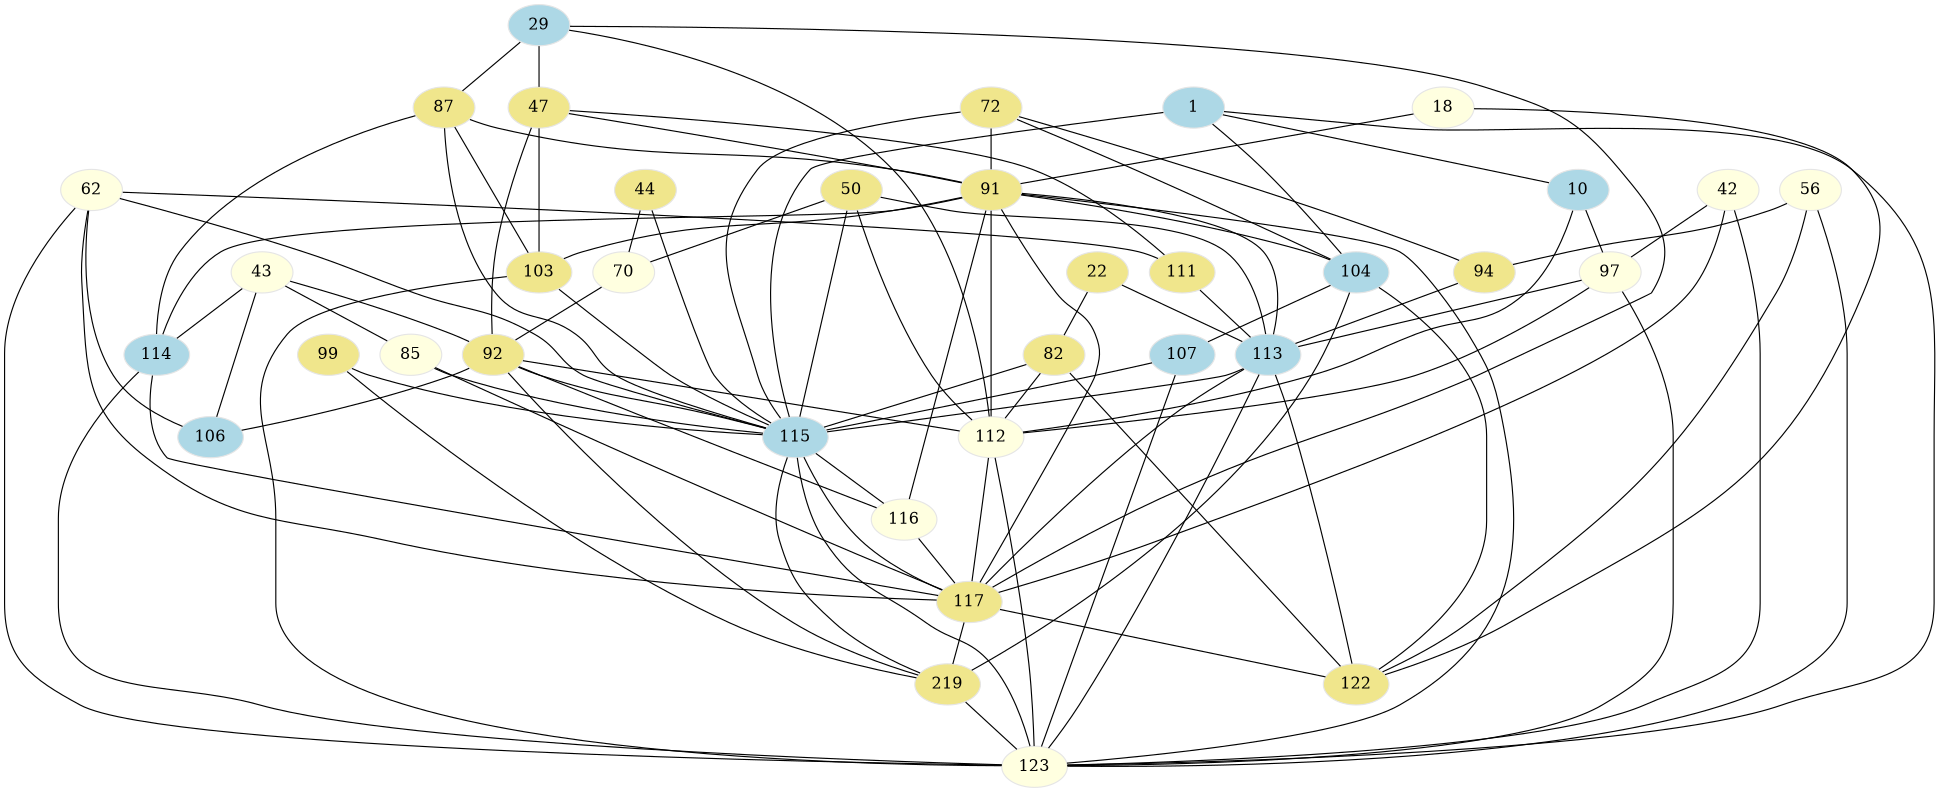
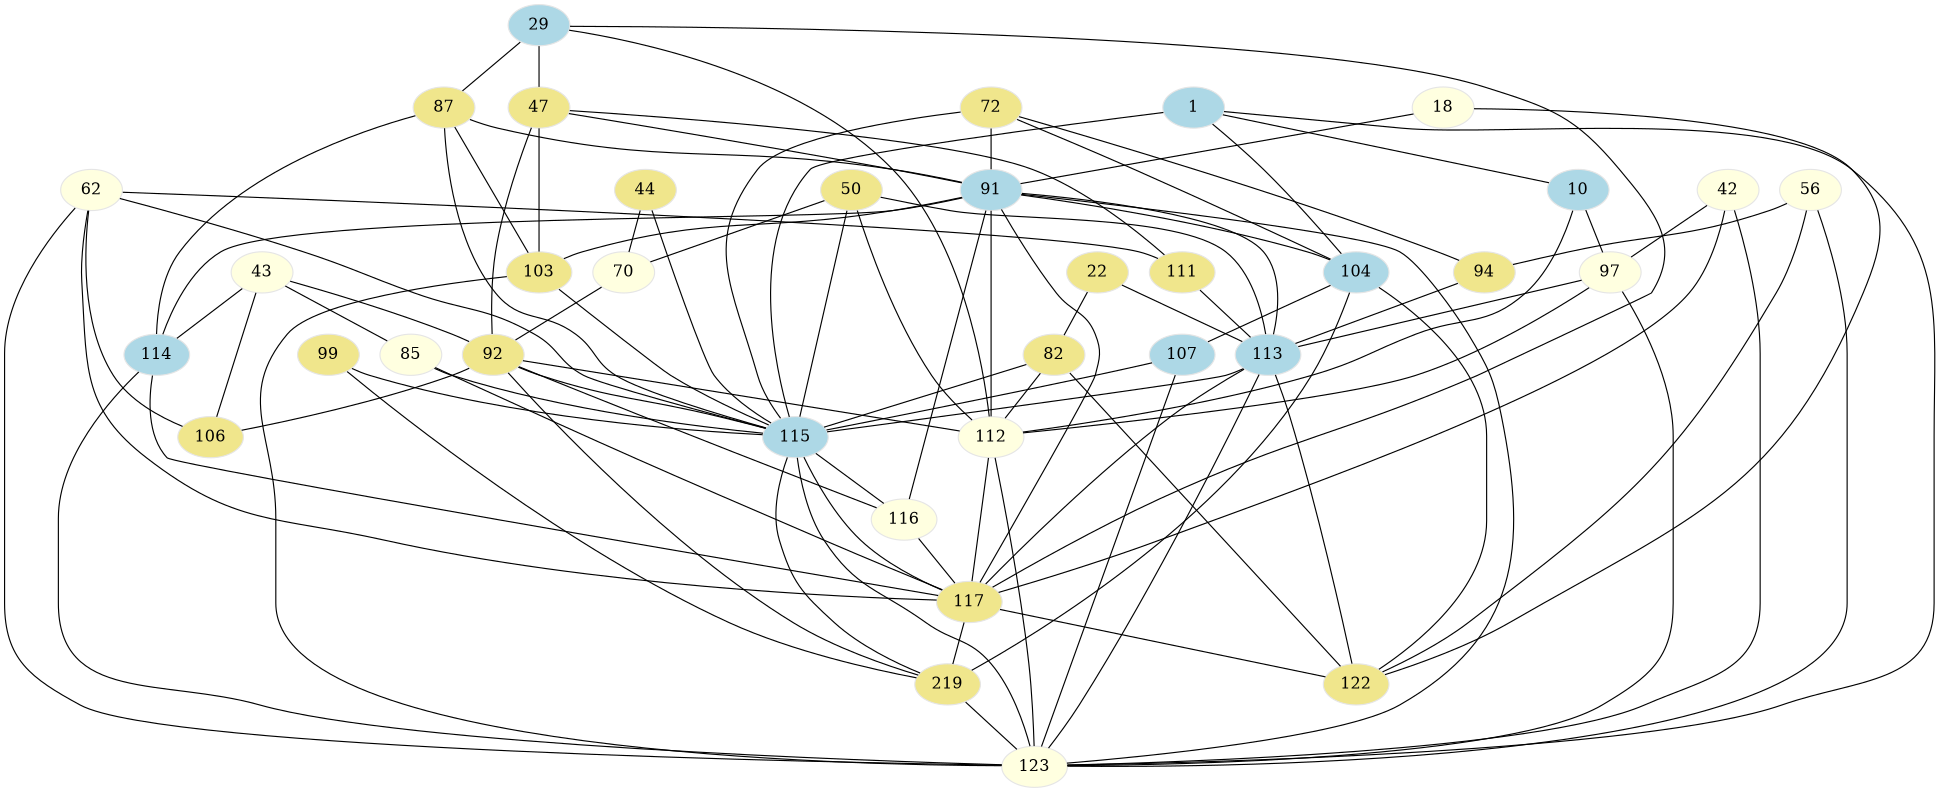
  graph {
    node [color=gray90 fillcolor=khaki style=filled]
    1 [fillcolor=lightblue]
    10 [fillcolor=lightblue]
    104 [fillcolor=lightblue super="+52"]
    115 [fillcolor=lightblue super="+83+100+75"]
    123 [fillcolor=lightyellow super="+101+88+118+121"]
    112 [fillcolor=lightyellow super="+37+8+5+74+86"]
    97 [fillcolor=lightyellow super="+95"]
    122 [super="+6+93"]
    n9 [label=219 super="+57+65"]
    107 [fillcolor=lightblue super="+89"]
    117 [super="+33+61+68+102+108+80"]
    116 [fillcolor=lightyellow super="+41"]
-   91 [super="+50+84+90"]
+   91 [fillcolor=lightblue super="+50+84+90"]
    113 [fillcolor=lightblue super="+60"]
    114 [fillcolor=lightblue super="+105+109"]
    103 [super="+76"]
    18 [fillcolor=lightyellow]
    22 [super="+9"]
    82 [super="+23"]
    29 [fillcolor=lightblue super="+2"]
    47 [super="+3"]
    87 [super="+34"]
    92 [super="+73+71+11"]
    111 [super="+15"]
    42 [fillcolor=lightyellow]
    43 [fillcolor=lightyellow super="+24"]
    85 [fillcolor=lightyellow]
-   106 [fillcolor=lightblue]
+   106
    70 [fillcolor=lightyellow super="+13+16"]
    44
    n31 [label=50]
    56 [fillcolor=lightyellow super="+21+51"]
    94
    62 [fillcolor=lightyellow super="+39"]
    72 [super="+66"]
    99
    1 -- 10
    1 -- 104
    1 -- 115 [weight=3]
    1 -- 123
    10 -- 112
    10 -- 97 [weight=2]
    104 -- 122
    104 -- n9
    104 -- 107
    115 -- 123
    115 -- n9
    115 -- 117 [weight=2]
    115 -- 116
    112 -- 123
    112 -- 117 [weight=2]
    97 -- 123
    97 -- 112
    97 -- 113 [weight=2]
    n9 -- 123 [weight=5]
    107 -- 115 [weight=3]
    107 -- 123
    117 -- 122 [weight=3]
    117 -- n9 [weight=3]
    116 -- 117
    91 -- 104
    91 -- 123
    91 -- 112 [weight=3]
    91 -- 117 [weight=3]
    91 -- 116 [weight=3]
    91 -- 113 [weight=3]
    91 -- 114 [weight=2]
    91 -- 103 [weight=4]
    113 -- 115 [weight=7]
    113 -- 123 [weight=3]
    113 -- 122 [weight=3]
    113 -- 117
    114 -- 123
    114 -- 117 [weight=2]
    103 -- 115 [weight=2]
    103 -- 123 [weight=2]
    18 -- 122
    18 -- 91
    22 -- 113
    22 -- 82
    82 -- 115 [weight=2]
    82 -- 112
    82 -- 122
    29 -- 112
    29 -- 117
    29 -- 47 [weight=2]
    29 -- 87 [weight=2]
    47 -- 91 [weight=2]
    47 -- 103
    47 -- 92 [weight=3]
    47 -- 111
    87 -- 115
    87 -- 91
    87 -- 114
    87 -- 103
    92 -- 115 [weight=2]
    92 -- 112
    92 -- n9
    92 -- 116
    92 -- 106
    111 -- 113 [weight=2]
    42 -- 123
    42 -- 97 [weight=2]
    42 -- 117
    43 -- 114 [weight=2]
    43 -- 92
    43 -- 85
    43 -- 106 [weight=2]
    85 -- 115
    85 -- 117
    70 -- 92 [weight=2]
    44 -- 115
    44 -- 70
    n31 -- 115
    n31 -- 112
    n31 -- 113 [weight=2]
    n31 -- 70 [weight=2]
    56 -- 123
    56 -- 122
    56 -- 94
    94 -- 113
    62 -- 115
    62 -- 123
    62 -- 117
    62 -- 111
    62 -- 106 [weight=2]
    72 -- 104 [weight=2]
    72 -- 115 [weight=3]
    72 -- 91
    72 -- 94
    99 -- 115
    99 -- n9
  }
